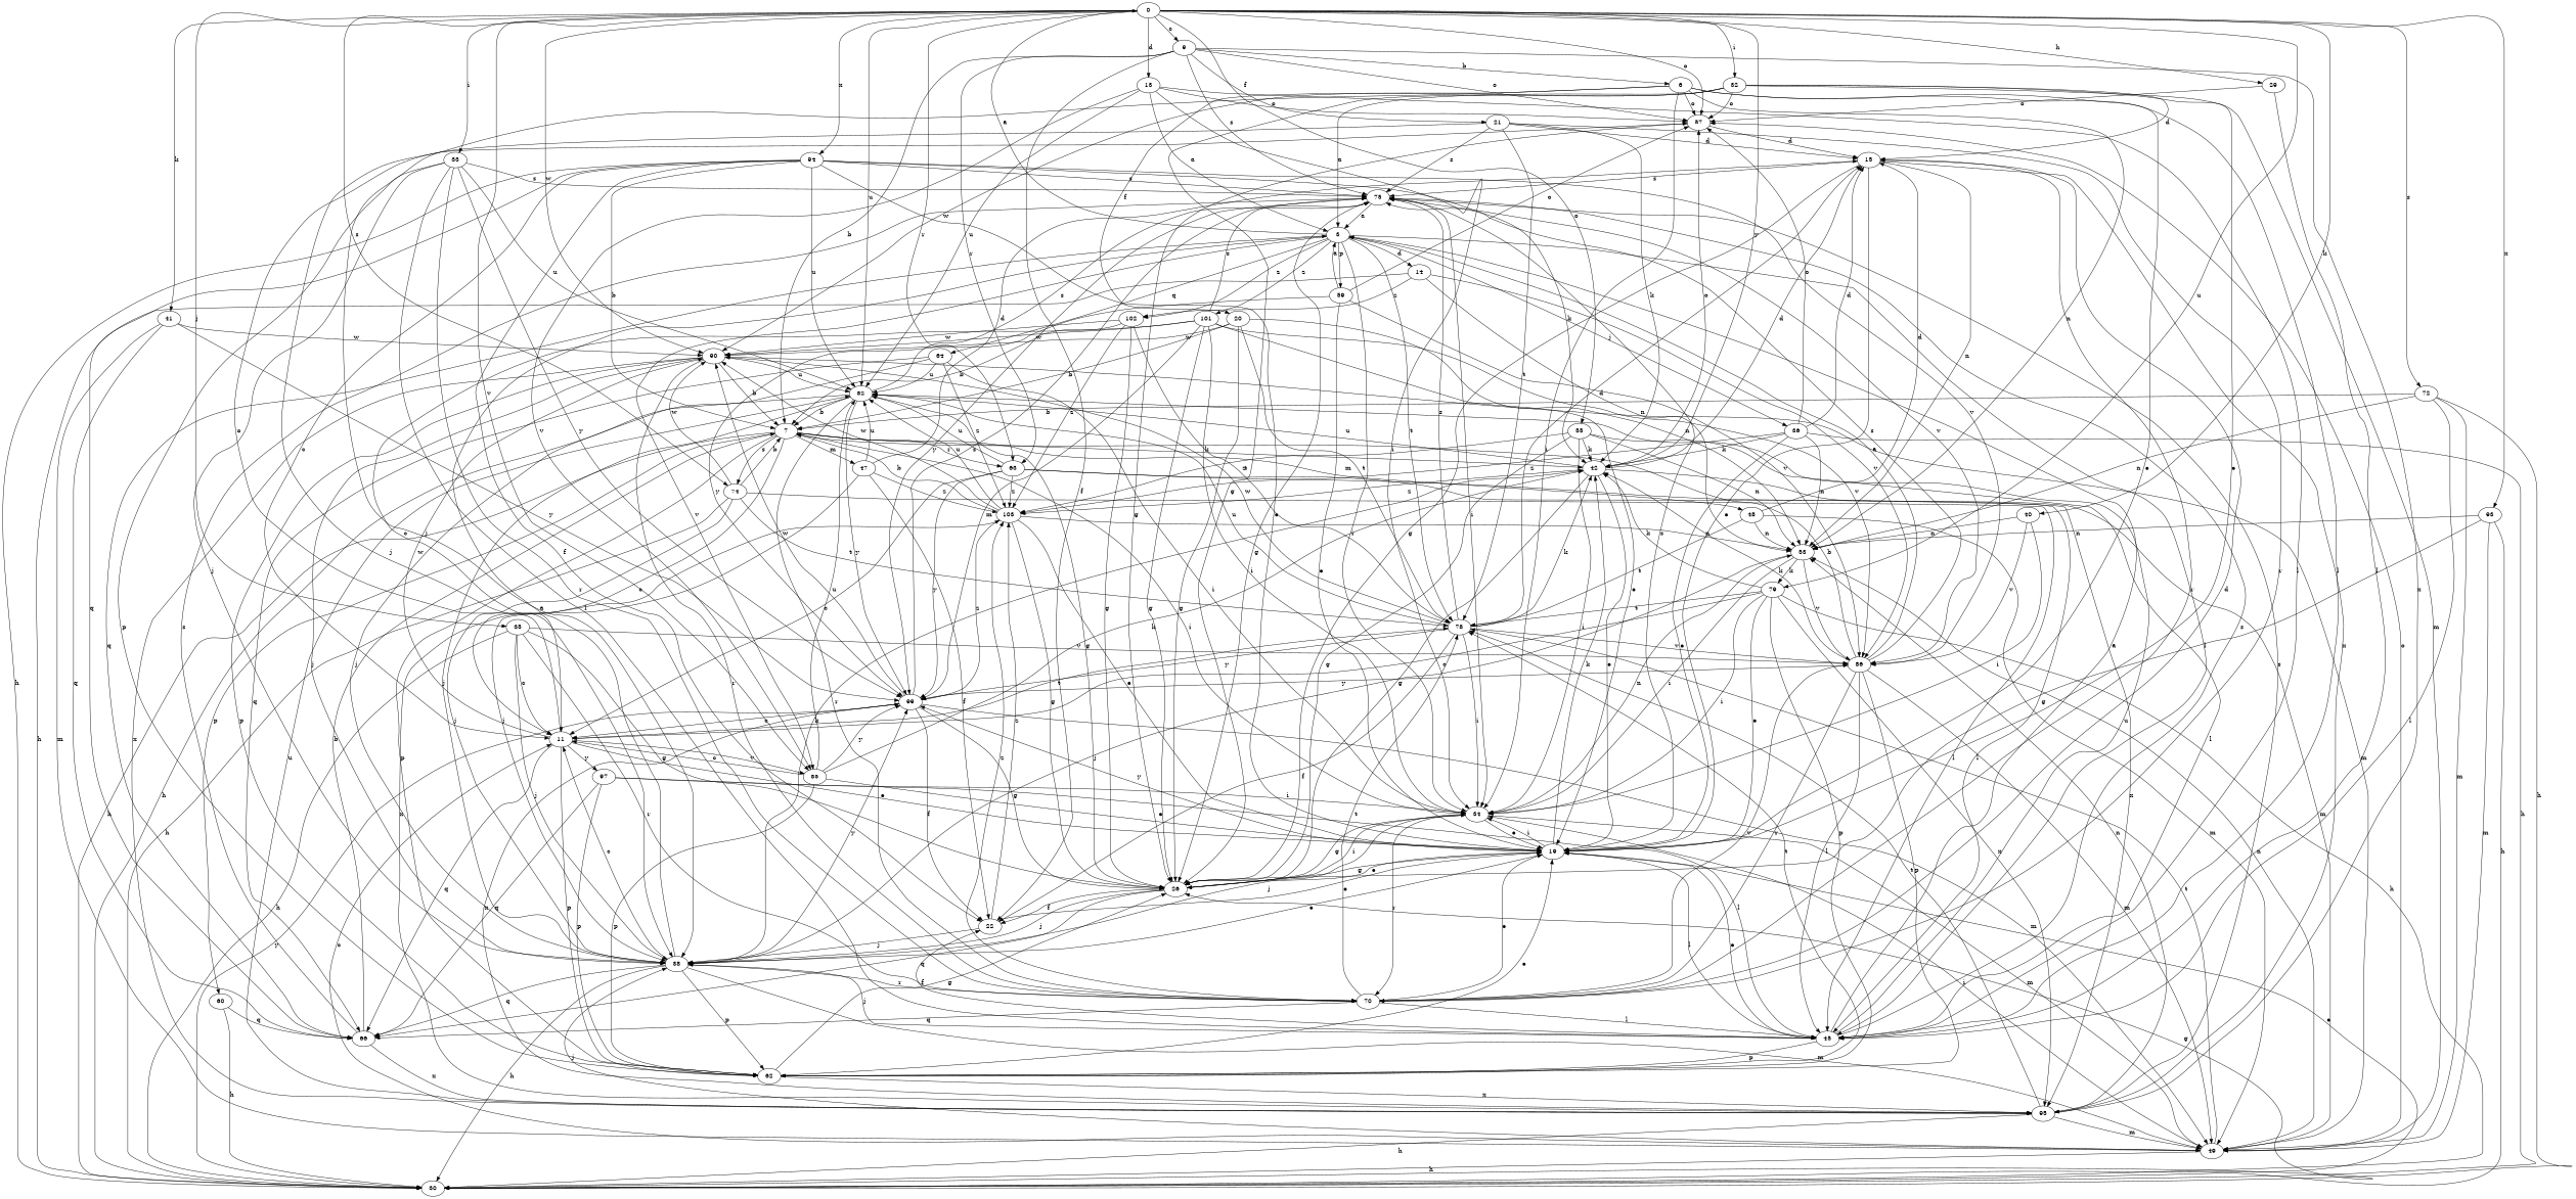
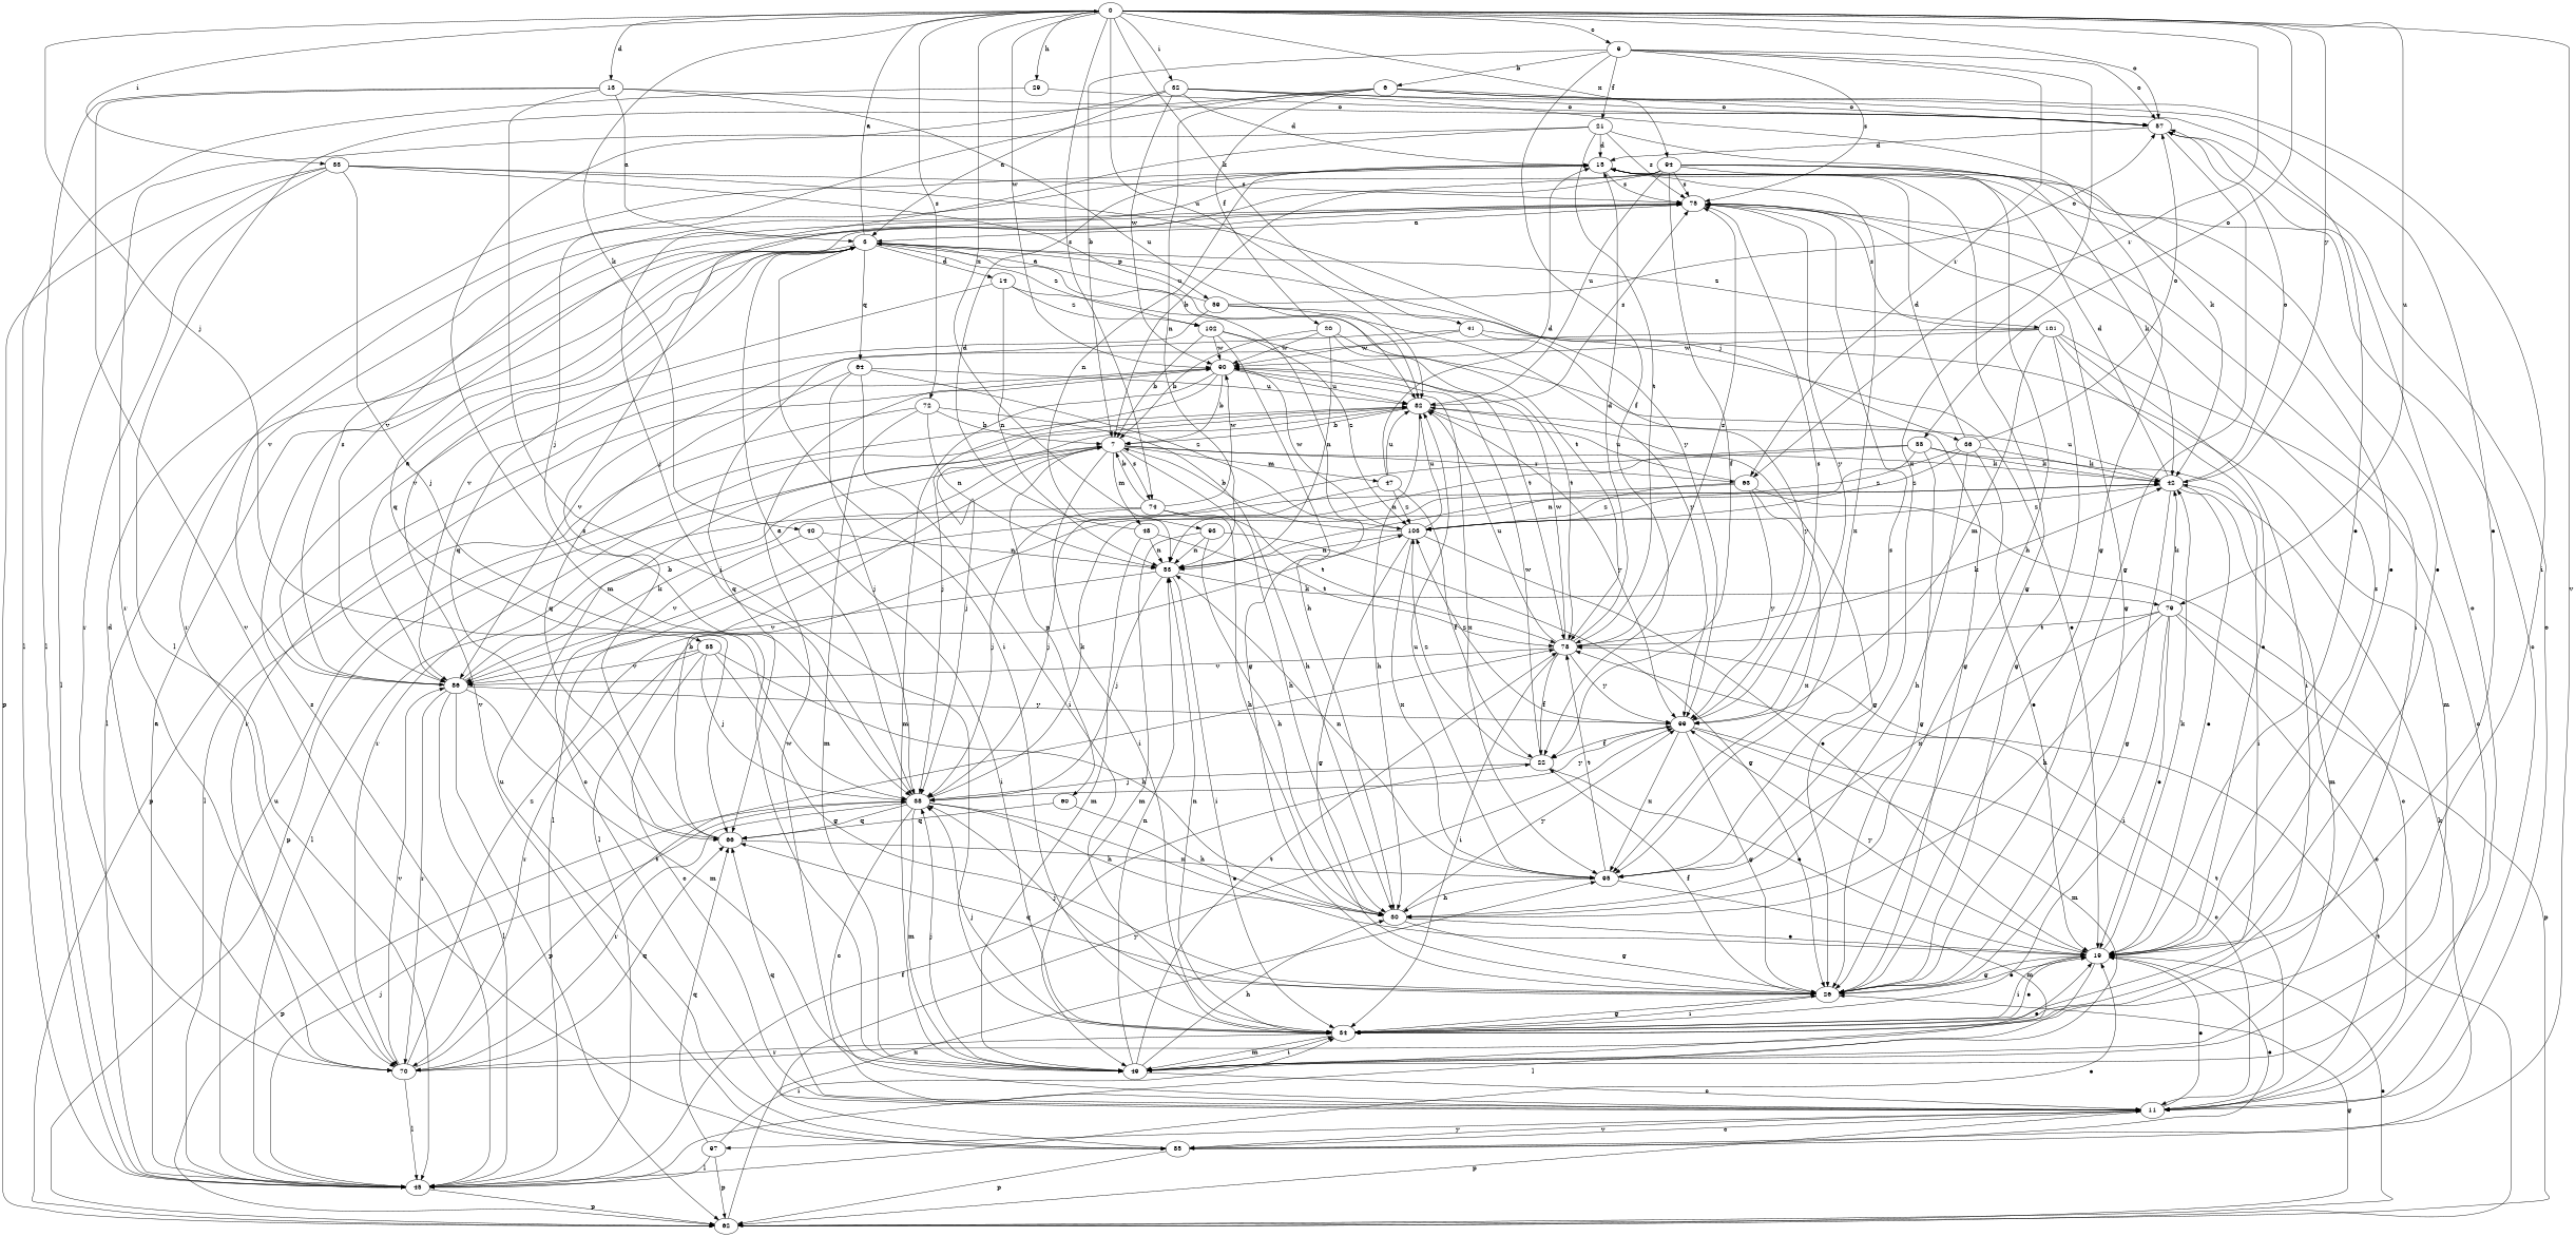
  strict digraph {
    0
    9
    13
    29
    32
    33
    35
    40
    41
    42
    55
    57
    n13 [label=63]
    72
    74
    79
    82
    85
    90
    93
    94
    6
    7
    21
    22
    75
    95
    3
    34
    45
    19
    15
    26
    49
    38
    62
    70
    99
    11
    30
    86
    53
    66
    103
    78
    14
    36
    59
    64
    101
    102
    20
    47
    48
    60
    97
    0 -> 9 [label=c]
    0 -> 13 [label=d]
    0 -> 29 [label=h]
    0 -> 32 [label=i]
    0 -> 33 [label=i]
    0 -> 35 [label=j]
    0 -> 40 [label=k]
    0 -> 41 [label=k]
    0 -> 42 [label=y]
    0 -> 55 [label=o]
    0 -> 57 [label=o]
    0 -> n13 [label=r]
    0 -> 72 [label=s]
    0 -> 74 [label=s]
    0 -> 79 [label=u]
    0 -> 82 [label=u]
    0 -> 85 [label=v]
    0 -> 90 [label=w]
    0 -> 93 [label=x]
    0 -> 94 [label=x]
    9 -> 57 [label=o]
    9 -> n13 [label=r]
    9 -> 6 [label=b]
    9 -> 7 [label=b]
    9 -> 21 [label=f]
    9 -> 22 [label=f]
    9 -> 75 [label=s]
    9 -> 95 [label=x]
    13 -> 57 [label=o]
    13 -> 82 [label=u]
    13 -> 85 [label=v]
    13 -> 3 [label=a]
    13 -> 34 [label=i]
    13 -> 45 [label=l]
    29 -> 57 [label=o]
    29 -> 45 [label=l]
    32 -> 57 [label=o]
    32 -> 90 [label=w]
    32 -> 3 [label=a]
    32 -> 19 [label=e]
    32 -> 15 [label=d]
    32 -> 26 [label=g]
    32 -> 49 [label=m]
    33 -> 82 [label=u]
    33 -> 75 [label=s]
    33 -> 45 [label=l]
    33 -> 38 [label=j]
    33 -> 62 [label=p]
    33 -> 70 [label=r]
    33 -> 99 [label=y]
    35 -> 26 [label=g]
    35 -> 38 [label=j]
    35 -> 70 [label=r]
    35 -> 11 [label=c]
    35 -> 30 [label=h]
    35 -> 86 [label=v]
    40 -> 34 [label=i]
    40 -> 86 [label=v]
    40 -> 53 [label=n]
    41 -> 90 [label=w]
    41 -> 49 [label=m]
    41 -> 99 [label=y]
    41 -> 66 [label=q]
    42 -> 57 [label=o]
    42 -> 82 [label=u]
    42 -> 19 [label=e]
    42 -> 15 [label=d]
    42 -> 26 [label=g]
    42 -> 49 [label=m]
    42 -> 103 [label=z]
    55 -> 42 [label=k]
    55 -> 34 [label=i]
    55 -> 45 [label=l]
    55 -> 26 [label=g]
    55 -> 53 [label=n]
    55 -> 103 [label=z]
    57 -> 15 [label=d]
    57 -> 26 [label=g]
    n13 -> 82 [label=u]
    n13 -> 95 [label=x]
    n13 -> 45 [label=l]
    n13 -> 99 [label=y]
    n13 -> 11 [label=c]
    n13 -> 103 [label=z]
    72 -> 7 [label=b]
    72 -> 45 [label=l]
    72 -> 49 [label=m]
    72 -> 30 [label=h]
    72 -> 53 [label=n]
    74 -> 90 [label=w]
    74 -> 7 [label=b]
    74 -> 45 [label=l]
    74 -> 38 [label=j]
    74 -> 30 [label=h]
    74 -> 78 [label=t]
    79 -> 42 [label=k]
    79 -> 95 [label=x]
    79 -> 34 [label=i]
    79 -> 19 [label=e]
    79 -> 62 [label=p]
    79 -> 11 [label=c]
    79 -> 30 [label=h]
    79 -> 78 [label=t]
    82 -> 7 [label=b]
    82 -> 75 [label=s]
    82 -> 26 [label=g]
    82 -> 38 [label=j]
    82 -> 70 [label=r]
    82 -> 99 [label=y]
    82 -> 30 [label=h]
    85 -> 42 [label=k]
    85 -> 82 [label=u]
    85 -> 19 [label=e]
    85 -> 62 [label=p]
    85 -> 99 [label=y]
    85 -> 11 [label=c]
    90 -> 82 [label=u]
    90 -> 7 [label=b]
    90 -> 95 [label=x]
    90 -> 49 [label=m]
    90 -> 38 [label=j]
    90 -> 62 [label=p]
    90 -> 70 [label=r]
    93 -> 26 [label=g]
    93 -> 49 [label=m]
    93 -> 30 [label=h]
    93 -> 53 [label=n]
    94 -> 42 [label=k]
    94 -> 82 [label=u]
    94 -> 7 [label=b]
    94 -> 22 [label=f]
    94 -> 75 [label=s]
    94 -> 19 [label=e]
    94 -> 11 [label=c]
    94 -> 30 [label=h]
    94 -> 86 [label=v]
    94 -> 66 [label=q]
    6 -> 57 [label=o]
    6 -> 34 [label=i]
    6 -> 45 [label=l]
    6 -> 19 [label=e]
    6 -> 38 [label=j]
    6 -> 53 [label=n]
    6 -> 20 [label=f]
    7 -> 42 [label=k]
    7 -> n13 [label=r]
    7 -> 74 [label=s]
    7 -> 34 [label=i]
    7 -> 62 [label=p]
    7 -> 11 [label=c]
    7 -> 30 [label=h]
    7 -> 47 [label=m]
    7 -> 48 [label=m]
    7 -> 60 [label=p]
    21 -> 42 [label=k]
    21 -> 75 [label=s]
    21 -> 15 [label=d]
    21 -> 38 [label=j]
    21 -> 70 [label=r]
    21 -> 78 [label=t]
-   99 -> 90 [label=w]
+   22 -> 90 [label=w]
    22 -> 19 [label=e]
    22 -> 38 [label=j]
    22 -> 103 [label=z]
    75 -> 3 [label=a]
    75 -> 34 [label=i]
    75 -> 26 [label=g]
    75 -> 99 [label=y]
    75 -> 86 [label=v]
    95 -> 82 [label=u]
    95 -> 75 [label=s]
    95 -> 49 [label=m]
    95 -> 30 [label=h]
    95 -> 53 [label=n]
    95 -> 78 [label=t]
    3 -> 0 [label=a]
    3 -> 85 [label=v]
    3 -> 34 [label=i]
    3 -> 45 [label=l]
    3 -> 66 [label=q]
    3 -> 78 [label=t]
    3 -> 14 [label=d]
    3 -> 36 [label=j]
    3 -> 59 [label=p]
    3 -> 64 [label=q]
    3 -> 101 [label=z]
    3 -> 102 [label=z]
    34 -> 19 [label=e]
    34 -> 26 [label=g]
    34 -> 49 [label=m]
    34 -> 38 [label=j]
    34 -> 70 [label=r]
    34 -> 53 [label=n]
    45 -> 82 [label=u]
    45 -> 22 [label=f]
    45 -> 75 [label=s]
    45 -> 3 [label=a]
    45 -> 19 [label=e]
    45 -> 38 [label=j]
    45 -> 62 [label=p]
    19 -> 42 [label=k]
    19 -> 75 [label=s]
    19 -> 34 [label=i]
    19 -> 45 [label=l]
    19 -> 26 [label=g]
    19 -> 99 [label=y]
    15 -> 75 [label=s]
    15 -> 95 [label=x]
    15 -> 19 [label=e]
    15 -> 26 [label=g]
    15 -> 70 [label=r]
    15 -> 53 [label=n]
    26 -> 22 [label=f]
    26 -> 34 [label=i]
    26 -> 19 [label=e]
    26 -> 38 [label=j]
    26 -> 66 [label=q]
    49 -> 57 [label=o]
    49 -> 34 [label=i]
    49 -> 38 [label=j]
    49 -> 11 [label=c]
    49 -> 30 [label=h]
    49 -> 53 [label=n]
    49 -> 78 [label=t]
    38 -> 42 [label=k]
    38 -> 3 [label=a]
    38 -> 19 [label=e]
    38 -> 49 [label=m]
    38 -> 62 [label=p]
    38 -> 70 [label=r]
    38 -> 99 [label=y]
    38 -> 11 [label=c]
    38 -> 30 [label=h]
    38 -> 66 [label=q]
    62 -> 95 [label=x]
    62 -> 19 [label=e]
    62 -> 26 [label=g]
    62 -> 78 [label=t]
    70 -> 45 [label=l]
    70 -> 19 [label=e]
    70 -> 15 [label=d]
    70 -> 86 [label=v]
    70 -> 66 [label=q]
    70 -> 103 [label=z]
    70 -> 78 [label=t]
    99 -> 22 [label=f]
    99 -> 75 [label=s]
    99 -> 95 [label=x]
    99 -> 26 [label=g]
    99 -> 49 [label=m]
    99 -> 11 [label=c]
    99 -> 103 [label=z]
    11 -> 57 [label=o]
    11 -> 85 [label=v]
    11 -> 90 [label=w]
    11 -> 19 [label=e]
    11 -> 62 [label=p]
    11 -> 66 [label=q]
    11 -> 78 [label=t]
    11 -> 97 [label=y]
    30 -> 19 [label=e]
    30 -> 26 [label=g]
    30 -> 99 [label=y]
    86 -> 42 [label=k]
    86 -> 7 [label=b]
    86 -> 75 [label=s]
    86 -> 3 [label=a]
    86 -> 45 [label=l]
    86 -> 49 [label=m]
    86 -> 62 [label=p]
    86 -> 70 [label=r]
    86 -> 99 [label=y]
    53 -> 79 [label=k]
    53 -> 34 [label=i]
    53 -> 38 [label=j]
    53 -> 86 [label=v]
    66 -> 7 [label=b]
    66 -> 75 [label=s]
    66 -> 95 [label=x]
    103 -> 82 [label=u]
    103 -> 90 [label=w]
    103 -> 7 [label=b]
    103 -> 95 [label=x]
    103 -> 19 [label=e]
    103 -> 26 [label=g]
    103 -> 53 [label=n]
    78 -> 42 [label=k]
    78 -> 82 [label=u]
    78 -> 90 [label=w]
    78 -> 22 [label=f]
    78 -> 75 [label=s]
    78 -> 34 [label=i]
    78 -> 15 [label=d]
    78 -> 99 [label=y]
    78 -> 86 [label=v]
    14 -> 30 [label=h]
    14 -> 86 [label=v]
    14 -> 53 [label=n]
    14 -> 102 [label=z]
    36 -> 42 [label=k]
    36 -> 57 [label=o]
    36 -> 19 [label=e]
    36 -> 15 [label=d]
    36 -> 30 [label=h]
    36 -> 53 [label=n]
    36 -> 103 [label=z]
    59 -> 57 [label=o]
    59 -> 3 [label=a]
    59 -> 19 [label=e]
    59 -> 99 [label=y]
    59 -> 86 [label=v]
    64 -> 82 [label=u]
    64 -> 34 [label=i]
    64 -> 38 [label=j]
    64 -> 66 [label=q]
    64 -> 103 [label=z]
    101 -> 90 [label=w]
    101 -> 75 [label=s]
    101 -> 34 [label=i]
    101 -> 19 [label=e]
    101 -> 26 [label=g]
    101 -> 99 [label=m]
    101 -> 11 [label=c]
    101 -> 86 [label=v]
    102 -> 90 [label=w]
    102 -> 7 [label=b]
    102 -> 26 [label=g]
    102 -> 103 [label=z]
    102 -> 78 [label=t]
    20 -> 90 [label=w]
    20 -> 7 [label=b]
    20 -> 26 [label=g]
    20 -> 53 [label=n]
    20 -> 78 [label=t]
    47 -> 82 [label=u]
    47 -> 22 [label=f]
    47 -> 15 [label=d]
    47 -> 38 [label=j]
    47 -> 103 [label=z]
    48 -> 15 [label=d]
    48 -> 49 [label=m]
    48 -> 53 [label=n]
    48 -> 78 [label=t]
    60 -> 30 [label=h]
    60 -> 66 [label=q]
    97 -> 34 [label=i]
    97 -> 45 [label=l]
    97 -> 62 [label=p]
    97 -> 66 [label=q]
  }
